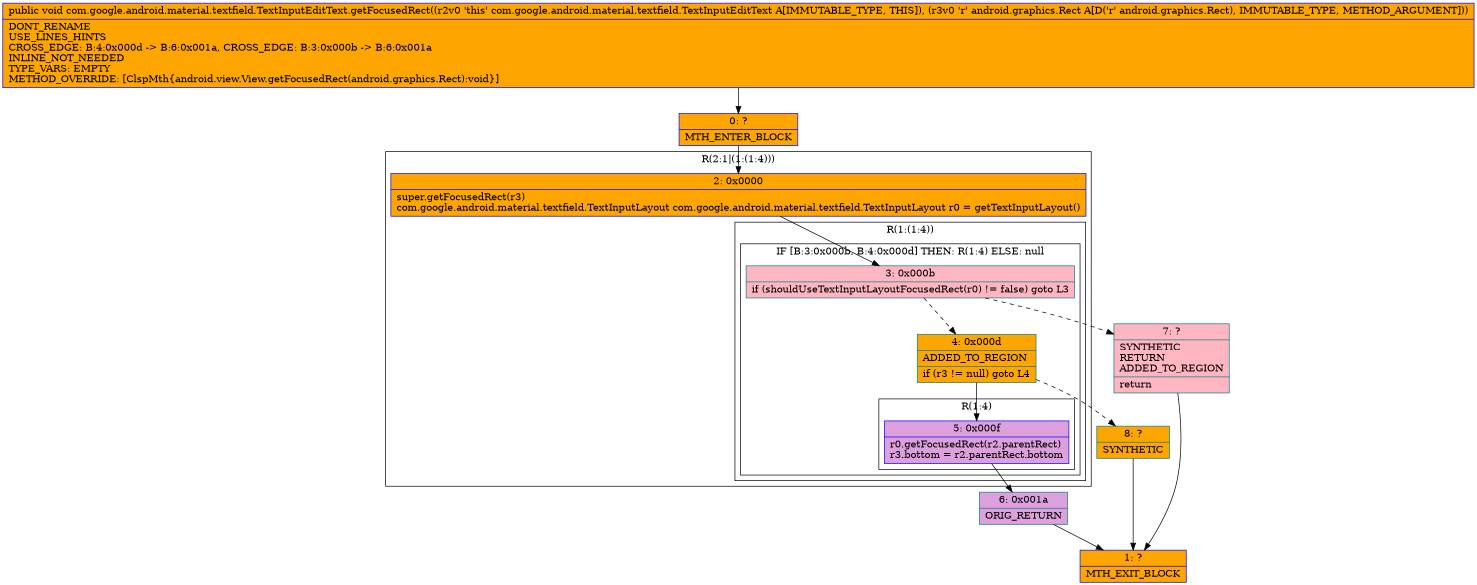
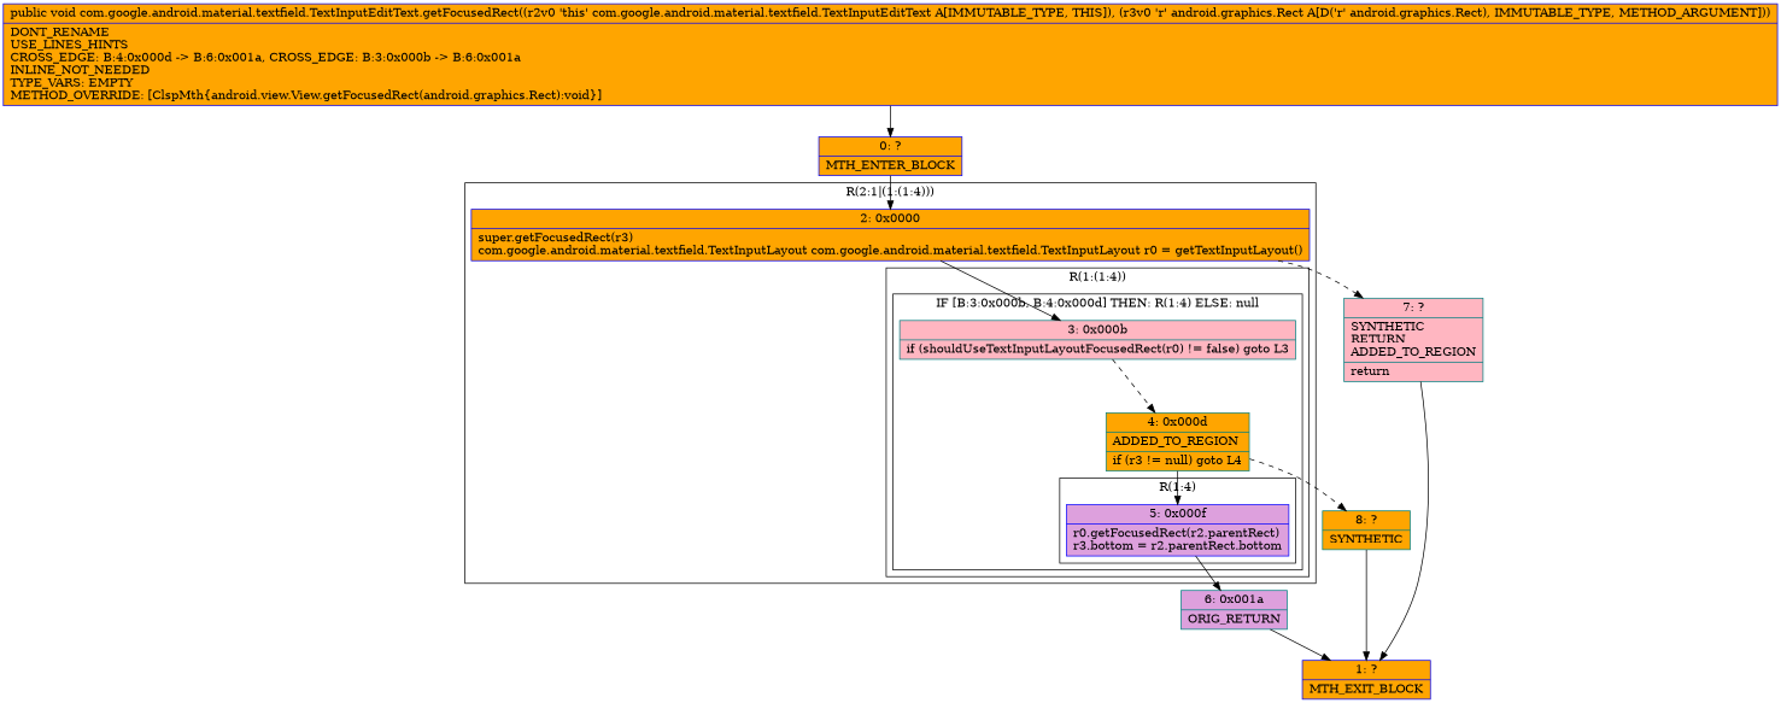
  digraph {
    node [color=blue fillcolor=orange shape=record style=filled]
    n1 [fillcolor=plum label="{5\:\ 0x000f|r0.getFocusedRect(r2.parentRect)\lr3.bottom = r2.parentRect.bottom\l}"]
    n2 [color=teal fillcolor=lightpink label="{3\:\ 0x000b|if (shouldUseTextInputLayoutFocusedRect(r0) != false) goto L3\l}"]
    n3 [color=teal label="{4\:\ 0x000d|ADDED_TO_REGION\l|if (r3 != null) goto L4\l}"]
    n4 [label="{2\:\ 0x0000|super.getFocusedRect(r3)\lcom.google.android.material.textfield.TextInputLayout com.google.android.material.textfield.TextInputLayout r0 = getTextInputLayout()\l}"]
    n5 [color=teal fillcolor=plum label="{6\:\ 0x001a|ORIG_RETURN\l}"]
    n6 [color=teal fillcolor=lightpink label="{7\:\ ?|SYNTHETIC\lRETURN\lADDED_TO_REGION\l|return\l}"]
    n7 [color=teal label="{8\:\ ?|SYNTHETIC\l}"]
    n8 [label="{1\:\ ?|MTH_EXIT_BLOCK\l}"]
    n9 [label="{0\:\ ?|MTH_ENTER_BLOCK\l}"]
    n10 [label="{public void com.google.android.material.textfield.TextInputEditText.getFocusedRect((r2v0 'this' com.google.android.material.textfield.TextInputEditText A[IMMUTABLE_TYPE, THIS]), (r3v0 'r' android.graphics.Rect A[D('r' android.graphics.Rect), IMMUTABLE_TYPE, METHOD_ARGUMENT]))  | DONT_RENAME\lUSE_LINES_HINTS\lCROSS_EDGE: B:4:0x000d \-\> B:6:0x001a, CROSS_EDGE: B:3:0x000b \-\> B:6:0x001a\lINLINE_NOT_NEEDED\lTYPE_VARS: EMPTY\lMETHOD_OVERRIDE: [ClspMth\{android.view.View.getFocusedRect(android.graphics.Rect):void\}]\l}"]
    subgraph cluster_1 {
      label="R(2:1|(1:(1:4)))"
      n4
      subgraph cluster_2 {
        label="R(1:(1:4))"
        subgraph cluster_3 {
          label="IF [B:3:0x000b, B:4:0x000d] THEN: R(1:4) ELSE: null"
          n2
          n3
          subgraph cluster_4 {
            label="R(1:4)"
            n1
          }
        }
      }
    }
    n1 -> n5
    n2 -> n3 [style=dashed]
-   n2 -> n6 [style=dashed]
+   n4 -> n6 [style=dashed]
    n3 -> n1
    n3 -> n7 [style=dashed]
    n4 -> n2
    n5 -> n8
    n6 -> n8
    n7 -> n8
    n9 -> n4
    n10 -> n9
  }
